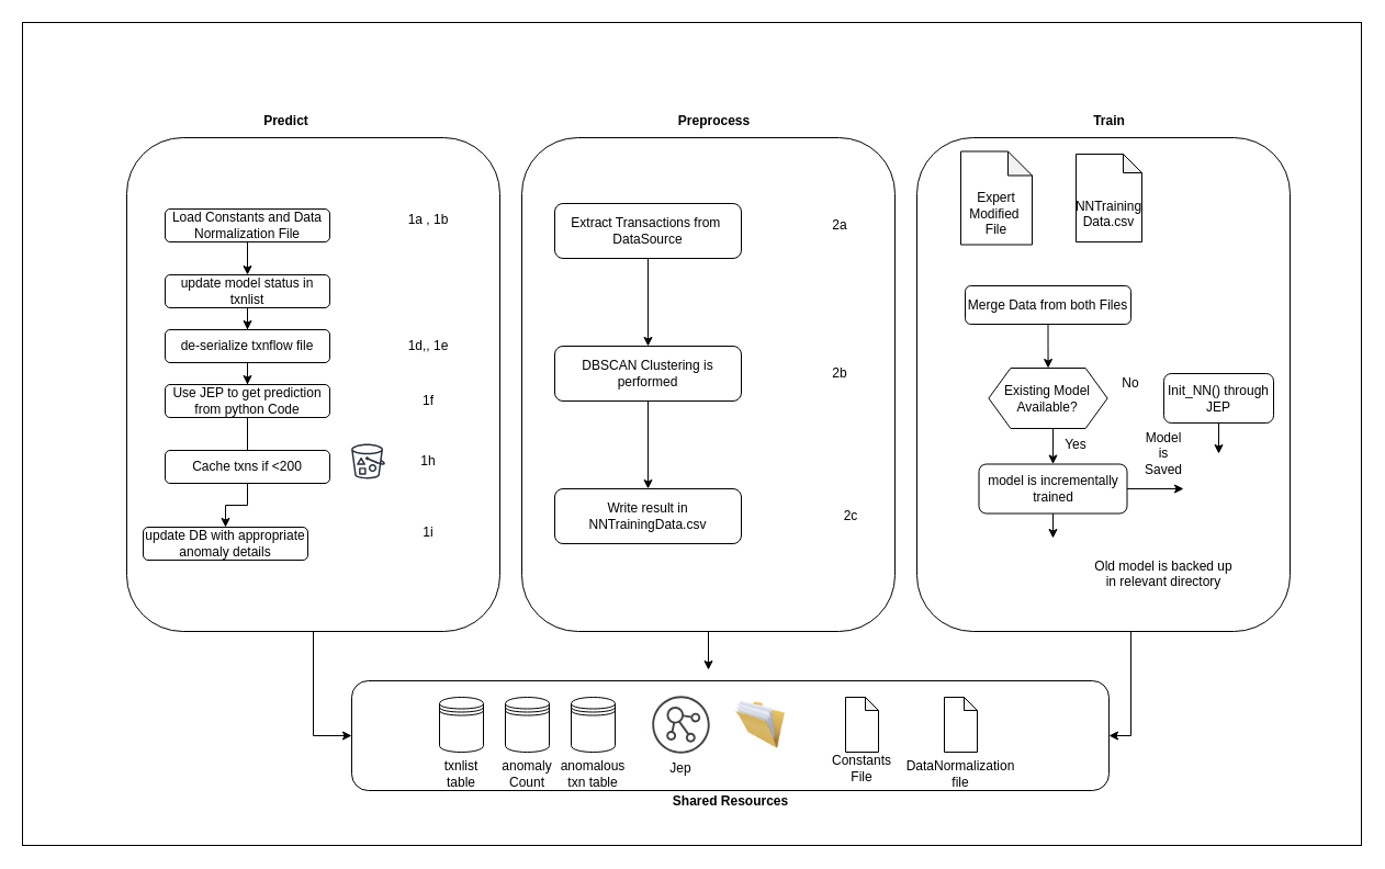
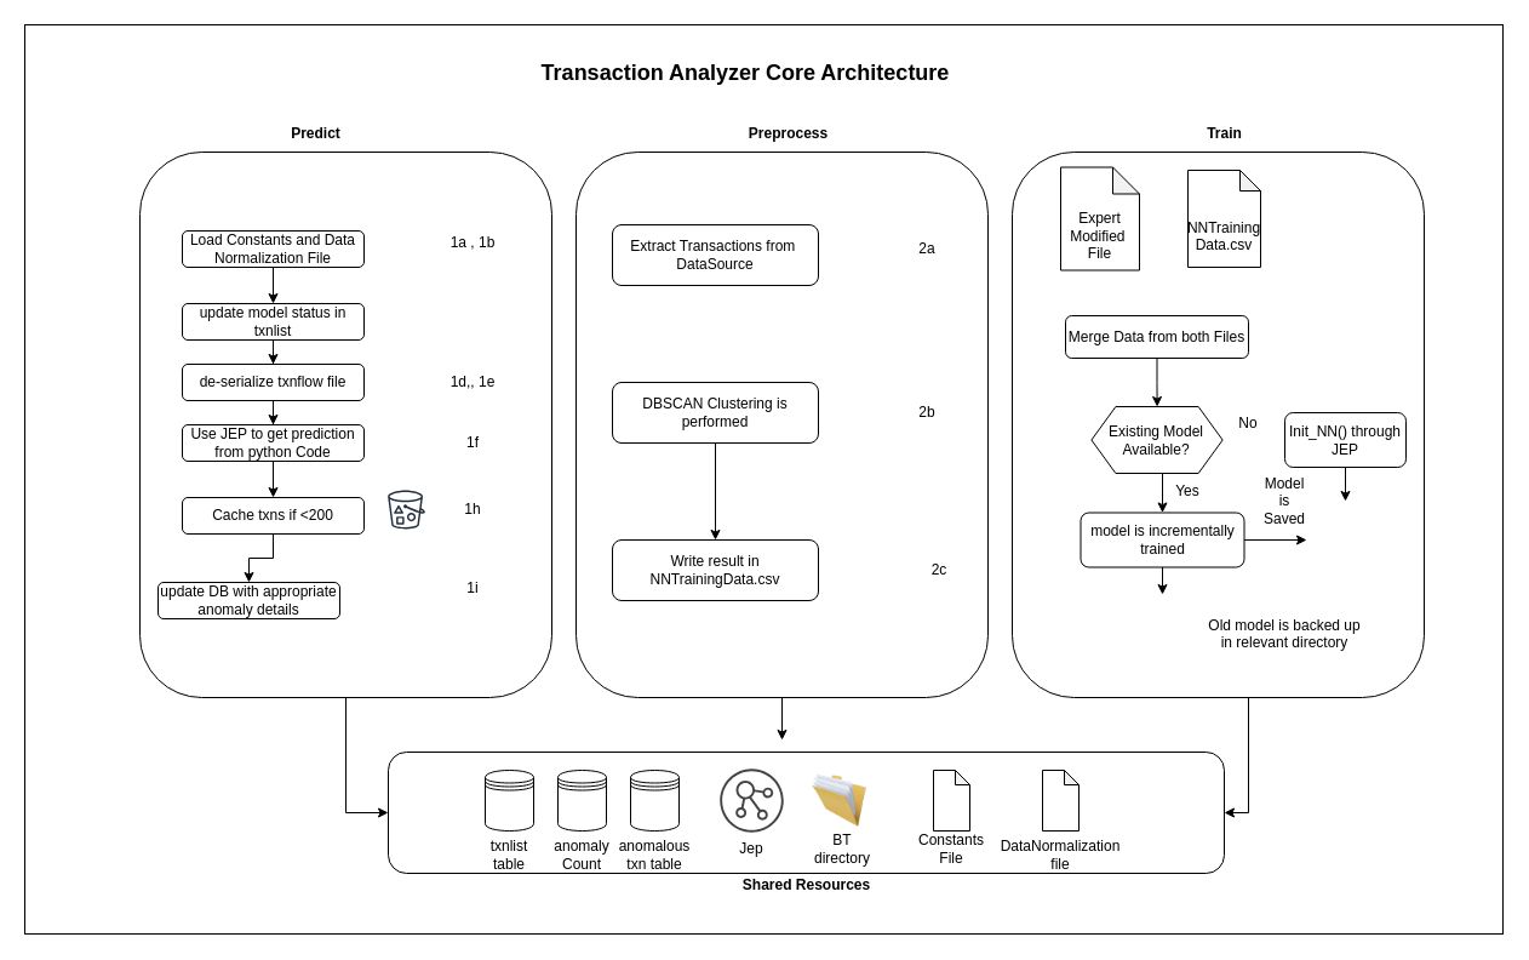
  <mxCell id="0" />
  <mxCell id="1" parent="0" />
  <mxCell id="2" value="" style="rounded=0;whiteSpace=wrap;html=1;" vertex="1" parent="1"><mxGeometry x="20" y="20" width="1220" height="750" as="geometry" /></mxCell>
  <mxCell id="3" value="" style="rounded=1;whiteSpace=wrap;html=1;rotation=90;fontStyle=1" vertex="1" parent="1"><mxGeometry x="420" y="180" width="450" height="340" as="geometry" /></mxCell>
  <mxCell id="4" value="" style="rounded=1;whiteSpace=wrap;html=1;" vertex="1" parent="1"><mxGeometry x="320" y="620" width="690" height="100" as="geometry" /></mxCell>
  <mxCell id="5" value="" style="shape=datastore;whiteSpace=wrap;html=1;" vertex="1" parent="1"><mxGeometry x="400" y="635" width="40" height="50" as="geometry" /></mxCell>
  <mxCell id="6" value="" style="shape=datastore;whiteSpace=wrap;html=1;" vertex="1" parent="1"><mxGeometry x="520" y="635" width="40" height="50" as="geometry" /></mxCell>
  <mxCell id="7" value="" style="shape=note;whiteSpace=wrap;html=1;backgroundOutline=1;darkOpacity=0.05;size=12;" vertex="1" parent="1"><mxGeometry x="770" y="635" width="30" height="50" as="geometry" /></mxCell>
  <mxCell id="8" value="" style="shape=image;html=1;verticalAlign=top;verticalLabelPosition=bottom;labelBackgroundColor=#ffffff;imageAspect=0;aspect=fixed;image=https://cdn3.iconfinder.com/data/icons/dompicon-glyph-file-format-2/256/file-jar-format-type-128.png" vertex="1" parent="1"><mxGeometry x="940" y="635" width="50" height="50" as="geometry" /></mxCell>
  <mxCell id="9" style="edgeStyle=orthogonalEdgeStyle;rounded=0;orthogonalLoop=1;jettySize=auto;html=1;exitX=1;exitY=0.5;exitDx=0;exitDy=0;entryX=0;entryY=0.5;entryDx=0;entryDy=0;" edge="1" parent="1" source="10" target="4"><mxGeometry relative="1" as="geometry" /></mxCell>
  <mxCell id="10" value="" style="rounded=1;whiteSpace=wrap;html=1;rotation=90;" vertex="1" parent="1"><mxGeometry x="60" y="180" width="450" height="340" as="geometry" /></mxCell>
  <mxCell id="11" style="edgeStyle=orthogonalEdgeStyle;rounded=0;orthogonalLoop=1;jettySize=auto;html=1;exitX=1;exitY=0.5;exitDx=0;exitDy=0;entryX=1;entryY=0.5;entryDx=0;entryDy=0;" edge="1" parent="1" source="12" target="4"><mxGeometry relative="1" as="geometry"><Array as="points"><mxPoint x="1030" y="575" /><mxPoint x="1030" y="670" /></Array></mxGeometry></mxCell>
  <mxCell id="12" value="" style="rounded=1;whiteSpace=wrap;html=1;rotation=90;" vertex="1" parent="1"><mxGeometry x="780" y="180" width="450" height="340" as="geometry" /></mxCell>
  <mxCell id="13" style="edgeStyle=orthogonalEdgeStyle;rounded=0;orthogonalLoop=1;jettySize=auto;html=1;exitX=1;exitY=0.5;exitDx=0;exitDy=0;entryX=0.375;entryY=0.5;entryDx=0;entryDy=0;entryPerimeter=0;" edge="1" parent="1" source="3"><mxGeometry relative="1" as="geometry"><mxPoint x="645" y="610" as="targetPoint" /></mxGeometry></mxCell>
  <mxCell id="14" value="&lt;b&gt;Predict&lt;/b&gt;" style="text;html=1;align=center;verticalAlign=middle;resizable=0;points=[];autosize=1;" vertex="1" parent="1"><mxGeometry x="230" y="100" width="60" height="20" as="geometry" /></mxCell>
  <mxCell id="15" value="&lt;b&gt;Preprocess&lt;/b&gt;" style="text;html=1;align=center;verticalAlign=middle;resizable=0;points=[];autosize=1;" vertex="1" parent="1"><mxGeometry x="610" y="100" width="80" height="20" as="geometry" /></mxCell>
  <mxCell id="16" value="&lt;b&gt;Train&lt;/b&gt;" style="text;html=1;align=center;verticalAlign=middle;resizable=0;points=[];autosize=1;" vertex="1" parent="1"><mxGeometry x="990" y="100" width="40" height="20" as="geometry" /></mxCell>
  <mxCell id="17" value="Constants File" style="text;html=1;strokeColor=none;fillColor=none;align=center;verticalAlign=middle;whiteSpace=wrap;rounded=0;" vertex="1" parent="1"><mxGeometry x="765" y="690" width="40" height="20" as="geometry" /></mxCell>
  <mxCell id="18" value="" style="shape=note;whiteSpace=wrap;html=1;backgroundOutline=1;darkOpacity=0.05;size=12;" vertex="1" parent="1"><mxGeometry x="860" y="635" width="30" height="50" as="geometry" /></mxCell>
  <mxCell id="19" value="DataNormalization file" style="text;html=1;strokeColor=none;fillColor=none;align=center;verticalAlign=middle;whiteSpace=wrap;rounded=0;" vertex="1" parent="1"><mxGeometry x="855" y="695" width="40" height="20" as="geometry" /></mxCell>
  <mxCell id="20" value="&lt;b&gt;Shared Resources&lt;/b&gt;" style="text;html=1;align=center;verticalAlign=middle;resizable=0;points=[];autosize=1;" vertex="1" parent="1"><mxGeometry x="605" y="720" width="120" height="20" as="geometry" /></mxCell>
  <mxCell id="21" style="edgeStyle=orthogonalEdgeStyle;rounded=0;orthogonalLoop=1;jettySize=auto;html=1;exitX=0.5;exitY=1;exitDx=0;exitDy=0;" edge="1" parent="1" source="22" target="26"><mxGeometry relative="1" as="geometry" /></mxCell>
  <mxCell id="22" value="Load Constants and Data Normalization File" style="rounded=1;whiteSpace=wrap;html=1;" vertex="1" parent="1"><mxGeometry x="150" y="190" width="150" height="30" as="geometry" /></mxCell>
  <mxCell id="23" value="" style="image;html=1;image=img/lib/clip_art/general/Full_Folder_128x128.png" vertex="1" parent="1"><mxGeometry x="670" y="637.5" width="45" height="45" as="geometry" /></mxCell>
+ <mxCell id="24" value="BT directory" style="text;html=1;strokeColor=none;fillColor=none;align=center;verticalAlign=middle;whiteSpace=wrap;rounded=0;" vertex="1" parent="1"><mxGeometry x="675" y="690" width="40" height="20" as="geometry" /></mxCell>
  <mxCell id="25" value="" style="edgeStyle=orthogonalEdgeStyle;rounded=0;orthogonalLoop=1;jettySize=auto;html=1;" edge="1" parent="1" source="26" target="30"><mxGeometry relative="1" as="geometry" /></mxCell>
  <mxCell id="26" value="update model status in txnlist" style="rounded=1;whiteSpace=wrap;html=1;" vertex="1" parent="1"><mxGeometry x="150" y="250" width="150" height="30" as="geometry" /></mxCell>
  <mxCell id="27" value="txnlist table" style="text;html=1;strokeColor=none;fillColor=none;align=center;verticalAlign=middle;whiteSpace=wrap;rounded=0;" vertex="1" parent="1"><mxGeometry x="400" y="695" width="40" height="20" as="geometry" /></mxCell>
  <mxCell id="28" value="1a , 1b" style="text;html=1;strokeColor=none;fillColor=none;align=center;verticalAlign=middle;whiteSpace=wrap;rounded=0;" vertex="1" parent="1"><mxGeometry x="370" y="190" width="40" height="20" as="geometry" /></mxCell>
  <mxCell id="29" value="" style="edgeStyle=orthogonalEdgeStyle;rounded=0;orthogonalLoop=1;jettySize=auto;html=1;" edge="1" parent="1" source="30" target="35"><mxGeometry relative="1" as="geometry" /></mxCell>
  <mxCell id="30" value="de-serialize txnflow file" style="rounded=1;whiteSpace=wrap;html=1;" vertex="1" parent="1"><mxGeometry x="150" y="300" width="150" height="30" as="geometry" /></mxCell>
  <mxCell id="31" value="" style="pointerEvents=1;shadow=0;dashed=0;html=1;strokeColor=none;fillColor=#434445;aspect=fixed;labelPosition=center;verticalLabelPosition=bottom;verticalAlign=top;align=center;outlineConnect=0;shape=mxgraph.vvd.nsx_controller;" vertex="1" parent="1"><mxGeometry x="593.75" y="633.75" width="52.5" height="52.5" as="geometry" /></mxCell>
  <mxCell id="32" value="Jep" style="text;html=1;strokeColor=none;fillColor=none;align=center;verticalAlign=middle;whiteSpace=wrap;rounded=0;" vertex="1" parent="1"><mxGeometry x="600" y="690" width="40" height="20" as="geometry" /></mxCell>
  <mxCell id="33" value="1d,, 1e" style="text;html=1;strokeColor=none;fillColor=none;align=center;verticalAlign=middle;whiteSpace=wrap;rounded=0;" vertex="1" parent="1"><mxGeometry x="370" y="305" width="40" height="20" as="geometry" /></mxCell>
- <mxCell id="34" value="" style="edgeStyle=orthogonalEdgeStyle;rounded=0;orthogonalLoop=1;jettySize=auto;html=1;endArrow=none;" edge="1" parent="1" source="35" target="39"><mxGeometry relative="1" as="geometry" /></mxCell>
+ <mxCell id="34" value="" style="edgeStyle=orthogonalEdgeStyle;rounded=0;orthogonalLoop=1;jettySize=auto;html=1;" edge="1" parent="1" source="35" target="39"><mxGeometry relative="1" as="geometry" /></mxCell>
  <mxCell id="35" value="Use JEP to get prediction from python Code" style="rounded=1;whiteSpace=wrap;html=1;" vertex="1" parent="1"><mxGeometry x="150" y="350" width="150" height="30" as="geometry" /></mxCell>
  <mxCell id="36" value="1f" style="text;html=1;strokeColor=none;fillColor=none;align=center;verticalAlign=middle;whiteSpace=wrap;rounded=0;" vertex="1" parent="1"><mxGeometry x="370" y="355" width="40" height="20" as="geometry" /></mxCell>
  <mxCell id="37" value="" style="outlineConnect=0;fontColor=#232F3E;gradientColor=none;strokeColor=#232F3E;fillColor=#ffffff;dashed=0;verticalLabelPosition=bottom;verticalAlign=top;align=center;html=1;fontSize=12;fontStyle=0;aspect=fixed;shape=mxgraph.aws4.resourceIcon;resIcon=mxgraph.aws4.bucket_with_objects;" vertex="1" parent="1"><mxGeometry x="315" y="400" width="40" height="40" as="geometry" /></mxCell>
  <mxCell id="38" value="" style="edgeStyle=orthogonalEdgeStyle;rounded=0;orthogonalLoop=1;jettySize=auto;html=1;" edge="1" parent="1" source="39" target="44"><mxGeometry relative="1" as="geometry" /></mxCell>
  <mxCell id="39" value="Cache txns if &amp;lt;200" style="rounded=1;whiteSpace=wrap;html=1;" vertex="1" parent="1"><mxGeometry x="150" y="410" width="150" height="30" as="geometry" /></mxCell>
  <mxCell id="40" value="" style="shape=datastore;whiteSpace=wrap;html=1;" vertex="1" parent="1"><mxGeometry x="460" y="635" width="40" height="50" as="geometry" /></mxCell>
  <mxCell id="41" value="anomalous&lt;br&gt;txn table" style="text;html=1;strokeColor=none;fillColor=none;align=center;verticalAlign=middle;whiteSpace=wrap;rounded=0;" vertex="1" parent="1"><mxGeometry x="520" y="695" width="40" height="20" as="geometry" /></mxCell>
  <mxCell id="42" value="anomaly&lt;br&gt;Count" style="text;html=1;strokeColor=none;fillColor=none;align=center;verticalAlign=middle;whiteSpace=wrap;rounded=0;" vertex="1" parent="1"><mxGeometry x="460" y="695" width="40" height="20" as="geometry" /></mxCell>
  <mxCell id="43" value="" style="shape=image;html=1;verticalAlign=top;verticalLabelPosition=bottom;labelBackgroundColor=#ffffff;imageAspect=0;aspect=fixed;image=https://cdn2.iconfinder.com/data/icons/flat-ui-icons-24-px/24/new-24-128.png;fontStyle=1" vertex="1" parent="1"><mxGeometry x="320" y="470" width="30" height="30" as="geometry" /></mxCell>
  <mxCell id="44" value="update DB with appropriate anomaly details" style="rounded=1;whiteSpace=wrap;html=1;" vertex="1" parent="1"><mxGeometry x="130" y="480" width="150" height="30" as="geometry" /></mxCell>
  <mxCell id="45" value="1i" style="text;html=1;strokeColor=none;fillColor=none;align=center;verticalAlign=middle;whiteSpace=wrap;rounded=0;" vertex="1" parent="1"><mxGeometry x="370" y="475" width="40" height="20" as="geometry" /></mxCell>
  <mxCell id="46" value="1h" style="text;html=1;strokeColor=none;fillColor=none;align=center;verticalAlign=middle;whiteSpace=wrap;rounded=0;" vertex="1" parent="1"><mxGeometry x="370" y="410" width="40" height="20" as="geometry" /></mxCell>
  <mxCell id="47" value="" style="shape=image;html=1;verticalAlign=top;verticalLabelPosition=bottom;labelBackgroundColor=#ffffff;imageAspect=0;aspect=fixed;image=https://cdn4.iconfinder.com/data/icons/documents-42/512/document_file_paper_page-12-128.png" vertex="1" parent="1"><mxGeometry x="315" y="295" width="40" height="40" as="geometry" /></mxCell>
- <mxCell id="48" value="" style="edgeStyle=orthogonalEdgeStyle;rounded=0;orthogonalLoop=1;jettySize=auto;html=1;" edge="1" parent="1" source="49" target="51"><mxGeometry relative="1" as="geometry" /></mxCell>
  <mxCell id="49" value="Extract Transactions from&amp;nbsp;&lt;br&gt;DataSource" style="rounded=1;whiteSpace=wrap;html=1;" vertex="1" parent="1"><mxGeometry x="505" y="185" width="170" height="50" as="geometry" /></mxCell>
  <mxCell id="50" value="" style="edgeStyle=orthogonalEdgeStyle;rounded=0;orthogonalLoop=1;jettySize=auto;html=1;" edge="1" parent="1" source="51" target="52"><mxGeometry relative="1" as="geometry" /></mxCell>
  <mxCell id="51" value="DBSCAN Clustering is performed" style="rounded=1;whiteSpace=wrap;html=1;" vertex="1" parent="1"><mxGeometry x="505" y="315" width="170" height="50" as="geometry" /></mxCell>
  <mxCell id="52" value="Write result in NNTrainingData.csv" style="rounded=1;whiteSpace=wrap;html=1;" vertex="1" parent="1"><mxGeometry x="505" y="445" width="170" height="50" as="geometry" /></mxCell>
  <mxCell id="53" value="2a" style="text;html=1;strokeColor=none;fillColor=none;align=center;verticalAlign=middle;whiteSpace=wrap;rounded=0;" vertex="1" parent="1"><mxGeometry x="745" y="195" width="40" height="20" as="geometry" /></mxCell>
  <mxCell id="54" value="2b" style="text;html=1;strokeColor=none;fillColor=none;align=center;verticalAlign=middle;whiteSpace=wrap;rounded=0;" vertex="1" parent="1"><mxGeometry x="745" y="330" width="40" height="20" as="geometry" /></mxCell>
  <mxCell id="55" value="2c" style="text;html=1;strokeColor=none;fillColor=none;align=center;verticalAlign=middle;whiteSpace=wrap;rounded=0;" vertex="1" parent="1"><mxGeometry x="755" y="460" width="40" height="20" as="geometry" /></mxCell>
  <mxCell id="56" value="" style="shape=image;html=1;verticalAlign=top;verticalLabelPosition=bottom;labelBackgroundColor=#ffffff;imageAspect=0;aspect=fixed;image=https://cdn4.iconfinder.com/data/icons/documents-42/512/document_file_paper_page-12-128.png" vertex="1" parent="1"><mxGeometry x="695" y="190" width="40" height="40" as="geometry" /></mxCell>
  <mxCell id="57" value="" style="shape=image;html=1;verticalAlign=top;verticalLabelPosition=bottom;labelBackgroundColor=#ffffff;imageAspect=0;aspect=fixed;image=https://cdn4.iconfinder.com/data/icons/essential-app-1/16/cluster-data-group-organize-128.png" vertex="1" parent="1"><mxGeometry x="690.5" y="315" width="19" height="19" as="geometry" /></mxCell>
  <mxCell id="58" value="" style="shape=image;html=1;verticalAlign=top;verticalLabelPosition=bottom;labelBackgroundColor=#ffffff;imageAspect=0;aspect=fixed;image=https://cdn4.iconfinder.com/data/icons/essential-app-1/16/cluster-data-group-organize-128.png" vertex="1" parent="1"><mxGeometry x="722" y="315" width="13" height="13" as="geometry" /></mxCell>
  <mxCell id="59" value="" style="shape=image;html=1;verticalAlign=top;verticalLabelPosition=bottom;labelBackgroundColor=#ffffff;imageAspect=0;aspect=fixed;image=https://cdn4.iconfinder.com/data/icons/essential-app-1/16/cluster-data-group-organize-128.png" vertex="1" parent="1"><mxGeometry x="695" y="334" width="40" height="40" as="geometry" /></mxCell>
  <mxCell id="60" value="" style="shape=image;html=1;verticalAlign=top;verticalLabelPosition=bottom;labelBackgroundColor=#ffffff;imageAspect=0;aspect=fixed;image=https://cdn2.iconfinder.com/data/icons/flat-ui-icons-24-px/24/new-24-128.png;fontStyle=1" vertex="1" parent="1"><mxGeometry x="705" y="450" width="30" height="30" as="geometry" /></mxCell>
  <mxCell id="61" value="" style="shape=image;html=1;verticalAlign=top;verticalLabelPosition=bottom;labelBackgroundColor=#ffffff;imageAspect=0;aspect=fixed;image=https://cdn1.iconfinder.com/data/icons/material-communication/18/call-merge-128.png;rotation=-180;" vertex="1" parent="1"><mxGeometry x="940" y="217" width="38" height="38" as="geometry" /></mxCell>
  <mxCell id="62" value="&lt;br&gt;&lt;br&gt;Expert&lt;br&gt;Modified&amp;nbsp;&lt;br&gt;File" style="shape=note;whiteSpace=wrap;html=1;backgroundOutline=1;darkOpacity=0.05;size=22;" vertex="1" parent="1"><mxGeometry x="875" y="137.5" width="65" height="85" as="geometry" /></mxCell>
  <mxCell id="63" value="&lt;br&gt;&lt;br&gt;NNTraining Data.csv" style="shape=note;whiteSpace=wrap;html=1;backgroundOutline=1;darkOpacity=0.05;size=17;" vertex="1" parent="1"><mxGeometry x="980" y="140" width="60" height="80" as="geometry" /></mxCell>
  <mxCell id="64" value="" style="edgeStyle=orthogonalEdgeStyle;rounded=0;orthogonalLoop=1;jettySize=auto;html=1;" edge="1" parent="1" source="65" target="67"><mxGeometry relative="1" as="geometry"><mxPoint x="954.5" y="325" as="targetPoint" /></mxGeometry></mxCell>
  <mxCell id="65" value="Merge Data from both Files" style="rounded=1;whiteSpace=wrap;html=1;" vertex="1" parent="1"><mxGeometry x="879" y="260" width="151" height="35" as="geometry" /></mxCell>
  <mxCell id="66" style="edgeStyle=orthogonalEdgeStyle;rounded=0;orthogonalLoop=1;jettySize=auto;html=1;exitX=0.5;exitY=1;exitDx=0;exitDy=0;entryX=0.5;entryY=0;entryDx=0;entryDy=0;" edge="1" parent="1" source="67" target="72"><mxGeometry relative="1" as="geometry" /></mxCell>
  <mxCell id="67" value="Existing Model Available?" style="shape=hexagon;perimeter=hexagonPerimeter2;whiteSpace=wrap;html=1;fixedSize=1;" vertex="1" parent="1"><mxGeometry x="900.38" y="335" width="108.25" height="55" as="geometry" /></mxCell>
  <mxCell id="68" style="edgeStyle=orthogonalEdgeStyle;rounded=0;orthogonalLoop=1;jettySize=auto;html=1;exitX=0.5;exitY=1;exitDx=0;exitDy=0;entryX=0.5;entryY=0;entryDx=0;entryDy=0;" edge="1" parent="1" source="69" target="75"><mxGeometry relative="1" as="geometry" /></mxCell>
  <mxCell id="69" value="Init_NN() through JEP" style="rounded=1;whiteSpace=wrap;html=1;" vertex="1" parent="1"><mxGeometry x="1060" y="340" width="100" height="45" as="geometry" /></mxCell>
  <mxCell id="70" style="edgeStyle=orthogonalEdgeStyle;rounded=0;orthogonalLoop=1;jettySize=auto;html=1;exitX=1;exitY=0.5;exitDx=0;exitDy=0;entryX=0;entryY=0.5;entryDx=0;entryDy=0;" edge="1" parent="1" source="72" target="75"><mxGeometry relative="1" as="geometry" /></mxCell>
  <mxCell id="71" style="edgeStyle=orthogonalEdgeStyle;rounded=0;orthogonalLoop=1;jettySize=auto;html=1;exitX=0.5;exitY=1;exitDx=0;exitDy=0;entryX=0.5;entryY=0;entryDx=0;entryDy=0;" edge="1" parent="1" source="72" target="77"><mxGeometry relative="1" as="geometry" /></mxCell>
  <mxCell id="72" value="model is incrementally trained" style="rounded=1;whiteSpace=wrap;html=1;" vertex="1" parent="1"><mxGeometry x="891.5" y="422.5" width="135" height="45" as="geometry" /></mxCell>
  <mxCell id="73" value="No" style="text;html=1;strokeColor=none;fillColor=none;align=center;verticalAlign=middle;whiteSpace=wrap;rounded=0;" vertex="1" parent="1"><mxGeometry x="1010" y="339" width="40" height="20" as="geometry" /></mxCell>
  <mxCell id="74" value="Yes" style="text;html=1;strokeColor=none;fillColor=none;align=center;verticalAlign=middle;whiteSpace=wrap;rounded=0;" vertex="1" parent="1"><mxGeometry x="960" y="395" width="40" height="20" as="geometry" /></mxCell>
  <mxCell id="75" value="" style="shape=image;html=1;verticalAlign=top;verticalLabelPosition=bottom;labelBackgroundColor=#ffffff;imageAspect=0;aspect=fixed;image=https://cdn2.iconfinder.com/data/icons/font-awesome/1792/save-128.png" vertex="1" parent="1"><mxGeometry x="1078" y="413" width="64" height="64" as="geometry" /></mxCell>
  <mxCell id="76" value="Model is Saved" style="text;html=1;strokeColor=none;fillColor=none;align=center;verticalAlign=middle;whiteSpace=wrap;rounded=0;" vertex="1" parent="1"><mxGeometry x="1040" y="402.5" width="40" height="20" as="geometry" /></mxCell>
  <mxCell id="77" value="" style="shape=image;html=1;verticalAlign=top;verticalLabelPosition=bottom;labelBackgroundColor=#ffffff;imageAspect=0;aspect=fixed;image=https://cdn4.iconfinder.com/data/icons/sheet/32/expand-web5-12-128.png" vertex="1" parent="1"><mxGeometry x="924" y="490" width="70" height="70" as="geometry" /></mxCell>
  <mxCell id="78" value="Old model is backed up&lt;br&gt;in relevant directory&lt;br&gt;&lt;br&gt;" style="text;html=1;strokeColor=none;fillColor=none;align=center;verticalAlign=middle;whiteSpace=wrap;rounded=0;" vertex="1" parent="1"><mxGeometry x="985" y="520" width="150" height="20" as="geometry" /></mxCell>
+ <mxCell id="79" value="&lt;b&gt;&lt;font style=&quot;font-size: 18px&quot;&gt;Transaction Analyzer Core Architecture&lt;/font&gt;&lt;/b&gt;" style="text;html=1;strokeColor=none;fillColor=none;align=center;verticalAlign=middle;whiteSpace=wrap;rounded=0;" vertex="1" parent="1"><mxGeometry x="380" y="50" width="470" height="20" as="geometry" /></mxCell>
